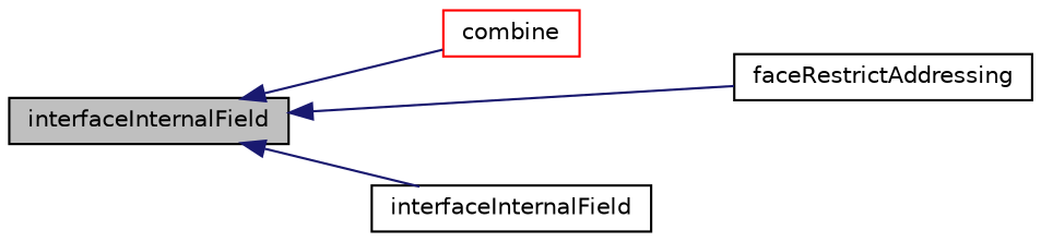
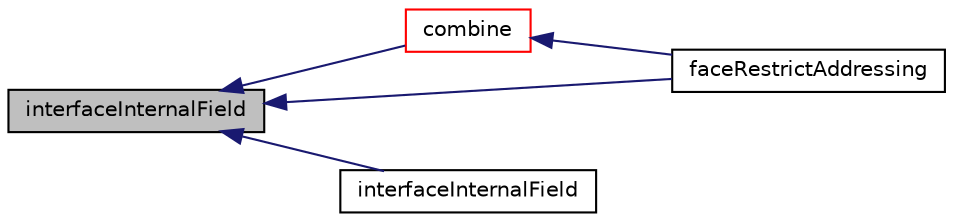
  digraph {
    rankdir=LR
    node [color=black fontname=Helvetica fontsize=10 shape=record]
    edge [color=midnightblue dir=back fontname=Helvetica fontsize=10 labelfontname=Helvetica labelfontsize=10 style=solid]
    n1 [fillcolor=grey75 fontcolor=black height=0.2 label=interfaceInternalField style=filled width=0.4]
    n2 [color=red height=0.2 label=combine width=0.4]
    n3 [height=0.2 label=faceRestrictAddressing width=0.4]
    n4 [height=0.2 label=interfaceInternalField width=0.4]
    n1 -> n2
    n1 -> n3
    n1 -> n4
+   n2 -> n3
  }
